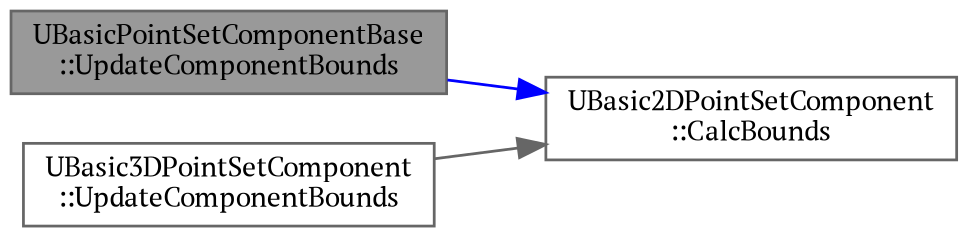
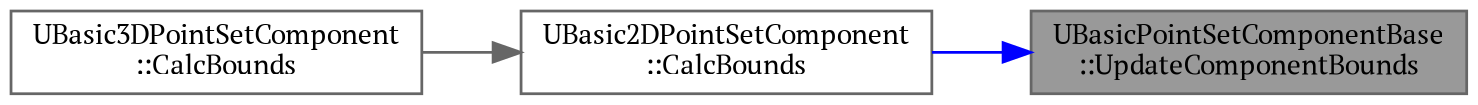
  digraph {
    fontname="PT Serif"
    rankdir=RL
    node [color=grey40 fillcolor=white fontname="PT Serif" fontsize=10 shape=box style=filled]
    edge [dir=back fontname="PT Serif" fontsize=10 labelfontname=Helvetica labelfontsize=10 style=solid]
    n1 [color=gray40 fillcolor=grey60 fontcolor=black height=0.2 label="UBasicPointSetComponentBase\l::UpdateComponentBounds" width=0.4]
    n2 [height=0.2 label="UBasic2DPointSetComponent\l::CalcBounds" width=0.4]
-   n3 [height=0.2 label="UBasic3DPointSetComponent\l::UpdateComponentBounds" width=0.4]
-   n2 -> n1 [color=blue]
+   n3 [height=0.2 label="UBasic3DPointSetComponent\l::CalcBounds" width=0.4]
+   n1 -> n2 [color=blue]
    n2 -> n3 [color=gray40]
  }
